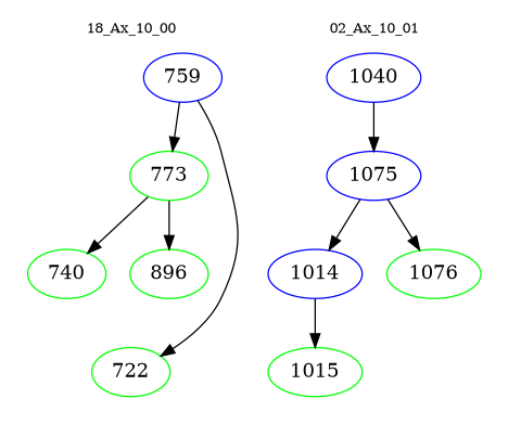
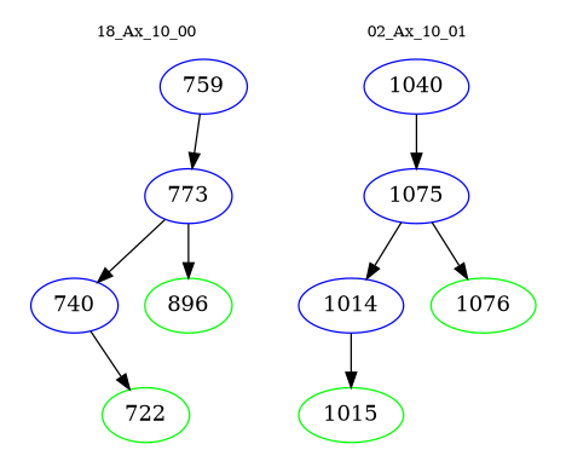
  digraph {
    node [color=blue]
    edge [color=black]
    n1 [label=759]
-   n2 [color=green label=740]
-   n3 [color=green label=773]
+   n2 [label=740]
+   n3 [label=773]
    n4 [color=green label=722]
    n5 [color=green label=896]
    n6 [label=1040]
    n7 [label=1014]
    n8 [label=1075]
    n9 [color=green label=1015]
    n10 [color=green label=1076]
    subgraph cluster_1 {
      color=white
      fontsize=10
      label="18_Ax_10_00"
      n1
      n2
      n3
      n4
      n5
    }
    subgraph cluster_2 {
      color=white
      fontsize=10
      label="02_Ax_10_01"
      n6
      n7
      n8
      n9
      n10
    }
    n1 -> n3
-   n1 -> n4
+   n2 -> n4
    n3 -> n2
    n3 -> n5
    n6 -> n8
    n7 -> n9
    n8 -> n7
    n8 -> n10
  }
